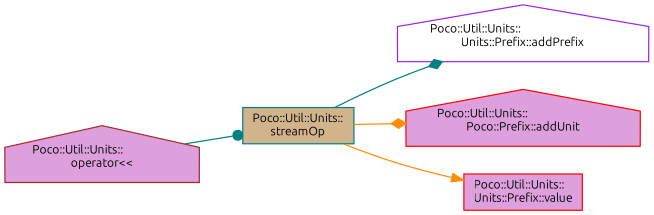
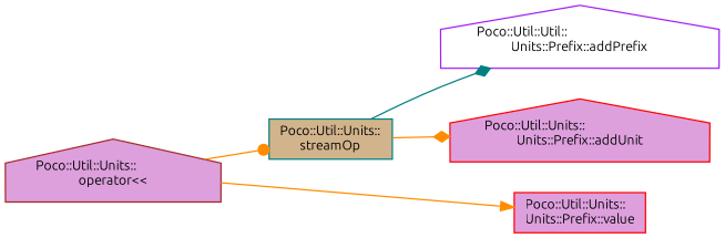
  digraph {
    fontname=Ubuntu
    rankdir=LR
    node [color=red fillcolor=plum fontname=Ubuntu fontsize=10 shape=house style=filled]
    edge [arrowhead=diamond color=teal fontname=Ubuntu fontsize=10 labelfontname=Helvetica labelfontsize=10 style=solid]
    n1 [color=brown fontcolor=black height=0.2 label="Poco::Util::Units::\loperator\<\<" width=0.4]
    n2 [color=teal fillcolor=tan height=0.2 label="Poco::Util::Units::\lstreamOp" shape=box width=0.4]
-   n3 [color=purple fillcolor=white height=0.2 label="Poco::Util::Units::\lUnits::Prefix::addPrefix" width=0.4]
-   n4 [height=0.2 label="Poco::Util::Units::\lPoco::Prefix::addUnit" width=0.4]
+   n3 [color=purple fillcolor=white height=0.2 label="Poco::Util::Util::\lUnits::Prefix::addPrefix" width=0.4]
+   n4 [height=0.2 label="Poco::Util::Units::\lUnits::Prefix::addUnit" width=0.4]
    n5 [height=0.2 label="Poco::Util::Units::\lUnits::Prefix::value" shape=box width=0.4]
-   n1 -> n2 [arrowhead=dot]
+   n1 -> n2 [arrowhead=dot color=darkorange]
    n2 -> n3
    n2 -> n4 [color=darkorange]
-   n2 -> n5 [arrowhead=normal color=darkorange]
+   n1 -> n5 [arrowhead=normal color=darkorange]
  }
